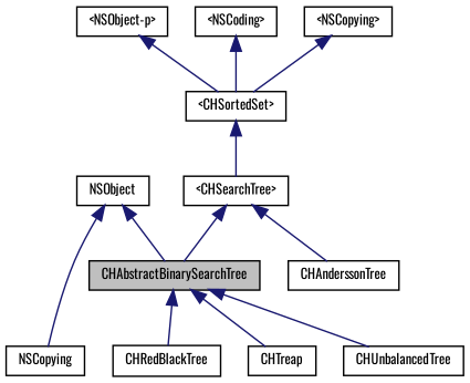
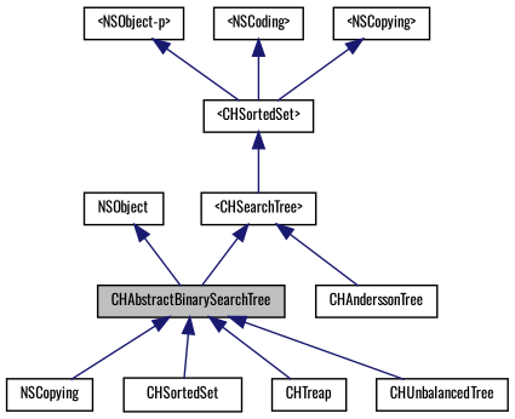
  digraph {
    fontname=Oswald
    node [color=black fontname=Oswald fontsize=9 shape=record]
    edge [color=midnightblue dir=back fontname=Oswald fontsize=9 labelfontname=LucidaGrande labelfontsize=9 style=solid]
    n1 [fillcolor=grey75 fontcolor=black height=0.2 label=CHAbstractBinarySearchTree style=filled width=0.4]
    n2 [height=0.2 label=NSCopying width=0.4]
-   n3 [height=0.2 label=CHRedBlackTree width=0.4]
+   n3 [height=0.2 label=CHSortedSet width=0.4]
    n4 [height=0.2 label=CHTreap width=0.4]
    n5 [height=0.2 label=CHUnbalancedTree width=0.4]
    n6 [height=0.2 label=CHAnderssonTree width=0.4]
    n7 [height=0.2 label=NSObject width=0.4]
    n8 [height=0.2 label="\<CHSearchTree\>" width=0.4]
    n9 [height=0.2 label="\<CHSortedSet\>" width=0.4]
    n10 [height=0.2 label="\<NSObject-p\>" width=0.4]
    n11 [height=0.2 label="\<NSCoding\>" width=0.4]
    n12 [height=0.2 label="\<NSCopying\>" width=0.4]
-   n7 -> n2
+   n1 -> n2
    n1 -> n3
    n1 -> n4
    n1 -> n5
    n7 -> n1
    n8 -> n1
    n8 -> n6
    n9 -> n8
    n10 -> n9
    n11 -> n9
    n12 -> n9
  }
